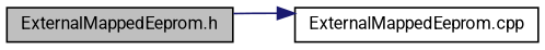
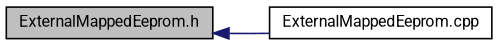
  digraph {
    rankdir=LR
    fontname=Roboto
    node [color=black fontname=Roboto fontsize=10 shape=record style=filled]
    n1 [fillcolor=grey75 fontcolor=black height=0.2 label="ExternalMappedEeprom.h" width=0.4]
    n2 [fillcolor=white height=0.2 label="ExternalMappedEeprom.cpp" width=0.4]
-   n2 -> n1 [color=midnightblue dir=back fontname=Roboto fontsize=10 labelfontname=Helvetica labelfontsize=10 style=solid]
+   n1 -> n2 [color=midnightblue dir=back fontname=Roboto fontsize=10 labelfontname=Helvetica labelfontsize=10 style=solid]
  }
